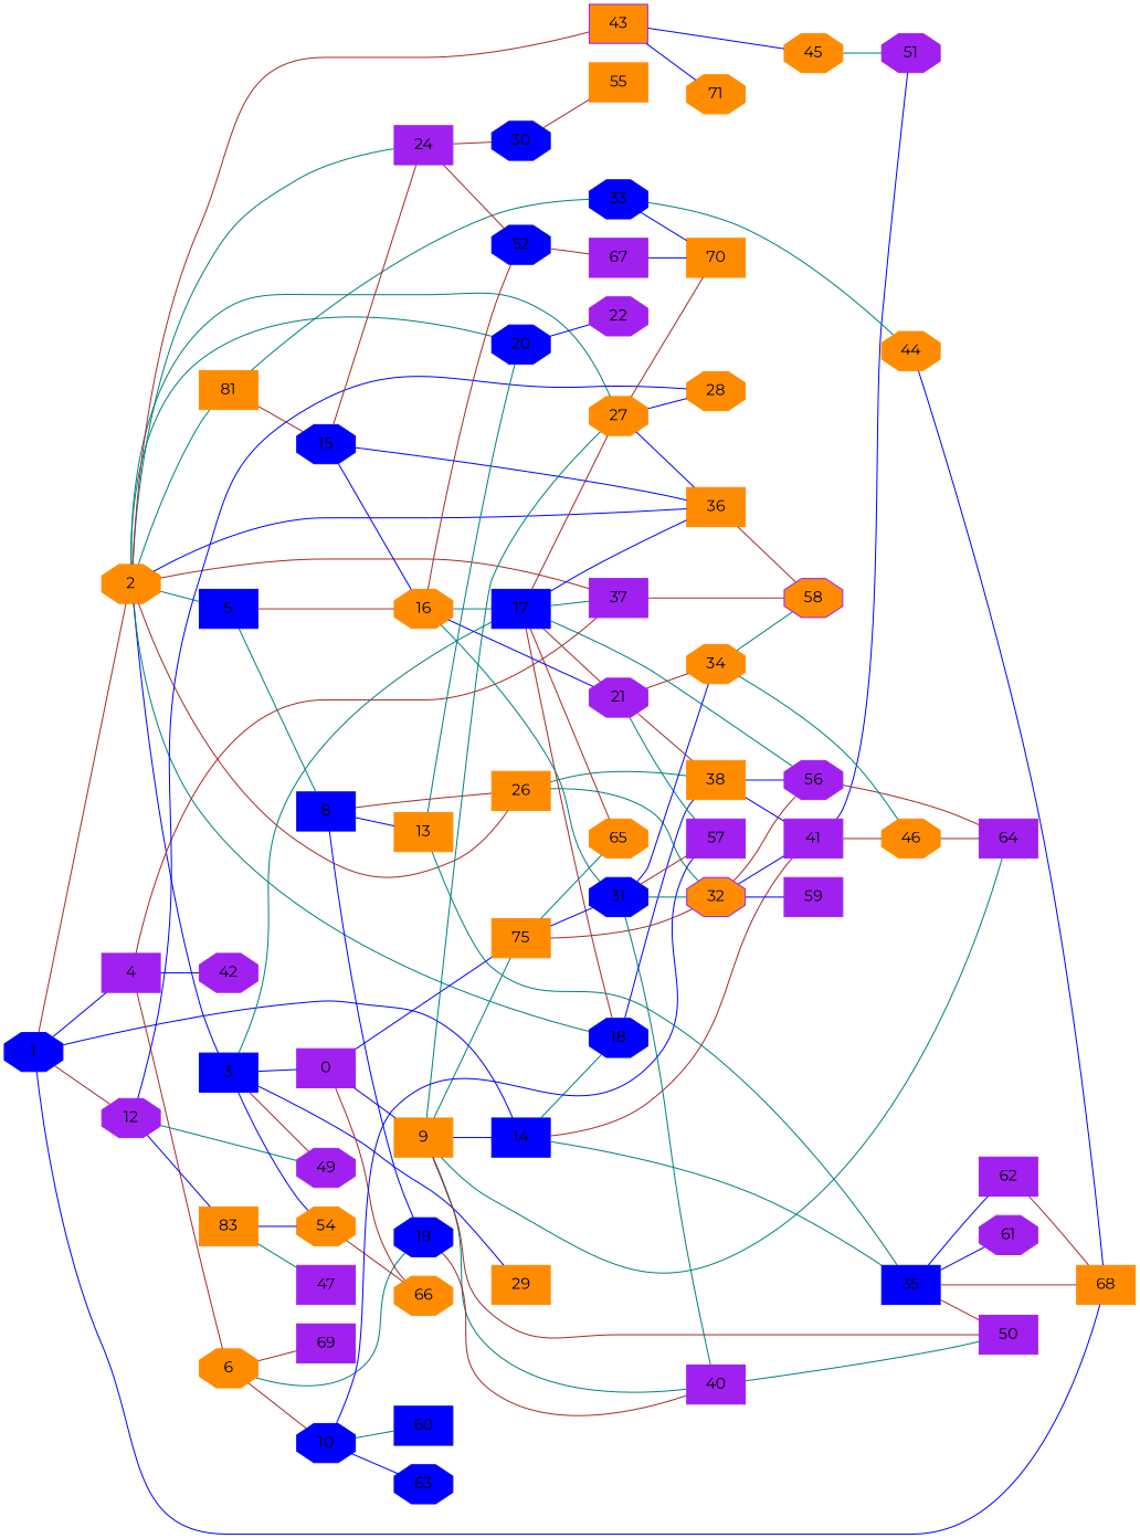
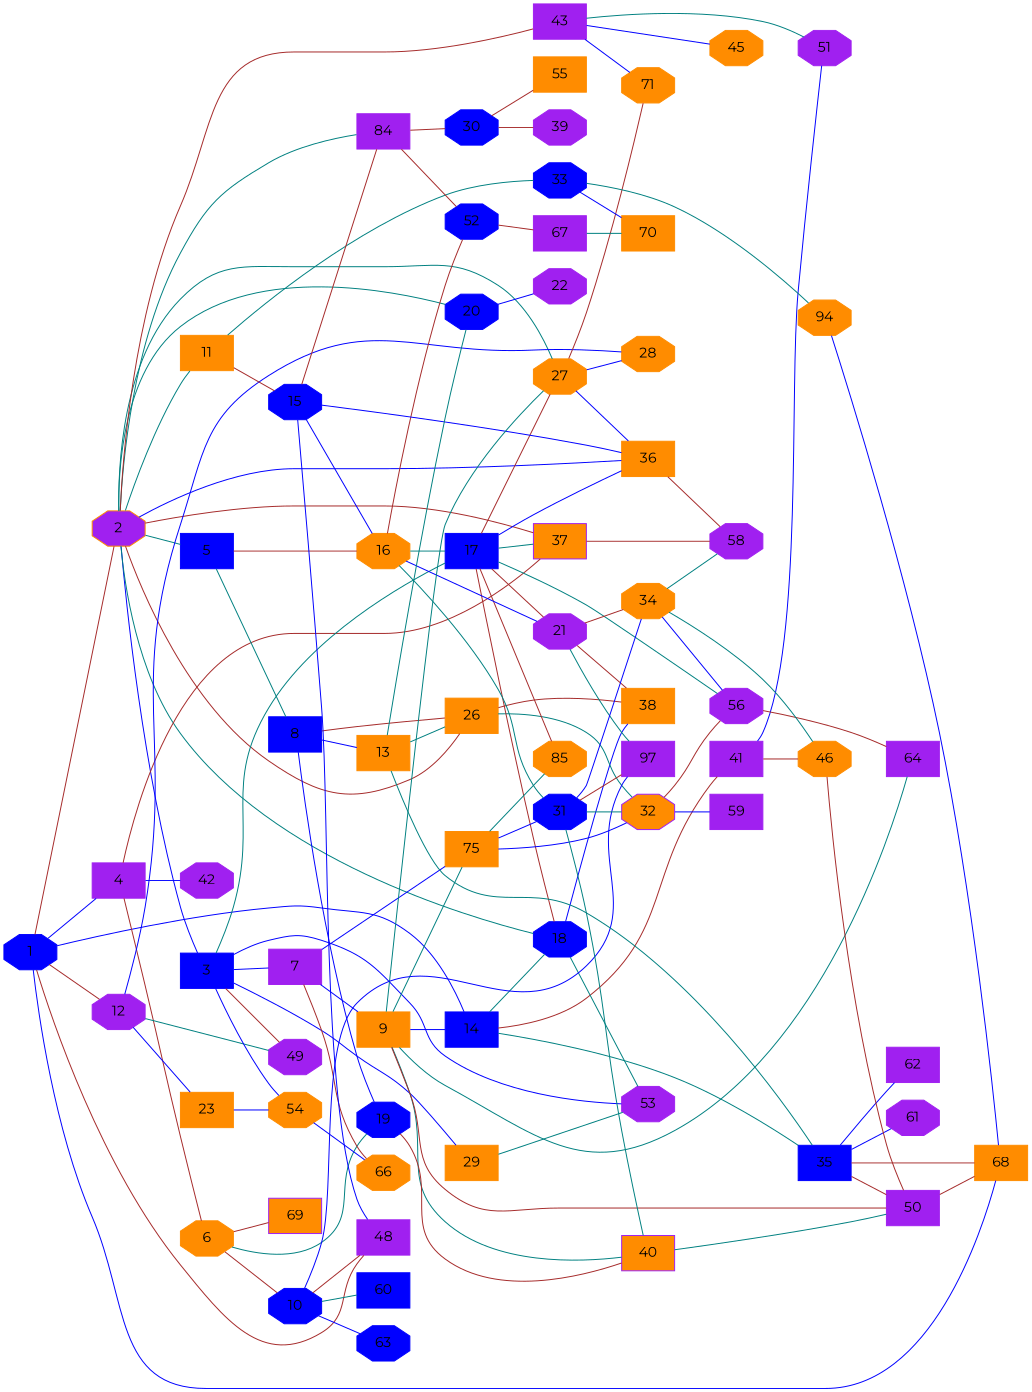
  graph {
    fontname=Montserrat
    rankdir=LR
    node [color=purple fontname=Montserrat shape=octagon style=filled]
    edge [color=brown fontname=Montserrat weight=1.0]
    1 [color=blue]
-   2 [color=darkorange]
+   2 [color=darkorange fillcolor=purple]
    4 [shape=box]
    12
    14 [color=blue shape=box]
+   48 [shape=box]
    68 [color=darkorange shape=box]
    3 [color=blue shape=box]
    5 [color=blue shape=box]
-   11 [color=darkorange shape=box label=81]
+   11 [color=darkorange shape=box]
    18 [color=blue]
    20 [color=blue]
-   24 [shape=box]
+   24 [shape=box label=84]
    26 [color=darkorange shape=box]
    27 [color=darkorange]
    36 [color=darkorange shape=box]
-   37 [shape=box]
-   43 [shape=box fillcolor=darkorange]
+   37 [shape=box fillcolor=darkorange]
+   43 [shape=box]
    6 [color=darkorange]
    42
    49
-   23 [color=darkorange shape=box label=83]
+   23 [color=darkorange shape=box]
    28 [color=darkorange]
    35 [color=blue shape=box]
    41 [shape=box]
-   7 [shape=box label=0]
+   7 [shape=box]
    17 [color=blue shape=box]
    29 [color=darkorange shape=box]
+   53
    54 [color=darkorange]
    8 [color=blue shape=box]
    16 [color=darkorange]
    15 [color=blue]
    33 [color=blue]
    38 [color=darkorange shape=box]
    22
    52 [color=blue]
    30 [color=blue]
    32 [fillcolor=darkorange]
    71 [color=darkorange]
-   58 [fillcolor=darkorange]
+   58
    51
    45 [color=darkorange]
    9 [color=darkorange shape=box]
    n45 [color=darkorange label=75 shape=box]
    66 [color=darkorange]
    21
    56
-   65 [color=darkorange]
+   65 [color=darkorange label=85]
    10 [color=blue]
    19 [color=blue]
-   69 [shape=box]
+   69 [shape=box fillcolor=darkorange]
    13 [color=darkorange shape=box]
    31 [color=blue]
-   57 [shape=box]
+   57 [shape=box label=97]
    60 [color=blue shape=box]
    63 [color=blue]
-   40 [shape=box]
+   40 [shape=box fillcolor=darkorange]
    50 [shape=box]
    64 [shape=box]
-   44 [color=darkorange]
+   44 [color=darkorange label=94]
    70 [color=darkorange shape=box]
-   47 [shape=box]
    61
    62 [shape=box]
    46 [color=darkorange]
    34 [color=darkorange]
    67 [shape=box]
+   39
    55 [color=darkorange shape=box]
    59 [shape=box]
    1 -- 2
    1 -- 4 [color=blue]
    1 -- 12
    1 -- 14 [color=blue]
+   1 -- 48
    1 -- 68 [color=blue]
    2 -- 3 [color=blue]
    2 -- 5 [color=teal weight=4.0]
    2 -- 11 [color=teal]
    2 -- 18 [color=teal]
    2 -- 20 [color=teal]
    2 -- 24 [color=teal]
    2 -- 26
    2 -- 27 [color=teal]
    2 -- 36 [color=blue weight=2.0]
    2 -- 37
    2 -- 43
    4 -- 37
    4 -- 6
    4 -- 42 [color=blue]
    12 -- 49 [color=teal]
    12 -- 23 [color=blue]
    12 -- 28 [color=blue]
    14 -- 18 [color=teal]
    14 -- 35 [color=teal]
    14 -- 41
    3 -- 49
    3 -- 7 [color=blue]
    3 -- 17 [color=teal]
    3 -- 29 [color=blue]
+   3 -- 53 [color=blue]
    3 -- 54 [color=blue]
    5 -- 8 [color=teal]
    5 -- 16
    11 -- 15
    11 -- 33 [color=teal]
+   18 -- 53 [color=teal]
    18 -- 38 [color=blue]
    20 -- 22 [color=blue]
    24 -- 52
    24 -- 30
-   26 -- 38 [color=teal]
+   26 -- 38
    26 -- 32 [color=teal]
    27 -- 36 [color=blue]
    27 -- 28 [color=blue]
-   27 -- 70
+   27 -- 71
    36 -- 58
    37 -- 58
    43 -- 71 [color=blue weight=2.0]
-   45 -- 51 [color=teal]
+   43 -- 51 [color=teal]
    43 -- 45 [color=blue]
    6 -- 10
    6 -- 19 [color=teal]
    6 -- 69
    23 -- 54 [color=blue]
-   23 -- 47 [color=teal]
    35 -- 68
    35 -- 50
    35 -- 61 [color=blue]
    35 -- 62 [color=blue]
    41 -- 51 [color=blue]
    41 -- 46 [weight=2.0]
    7 -- 9 [color=blue]
    7 -- n45 [color=blue]
    7 -- 66
    17 -- 18
    17 -- 27
    17 -- 36 [color=blue]
    17 -- 37 [color=teal]
    17 -- 21
    17 -- 56 [color=teal]
    17 -- 65
-   54 -- 66
+   29 -- 53 [color=teal]
+   54 -- 66 [color=blue]
    8 -- 26
    8 -- 19 [color=blue]
    8 -- 13 [color=blue]
    16 -- 17 [color=teal]
    16 -- 52
    16 -- 21 [color=blue]
    16 -- 31 [color=teal]
+   15 -- 48 [color=blue]
    15 -- 24
    15 -- 36 [color=blue]
    15 -- 16 [color=blue]
    33 -- 44 [color=teal]
    33 -- 70 [color=blue]
-   38 -- 41 [color=blue]
-   38 -- 56 [color=blue]
+   34 -- 56 [color=blue]
    52 -- 67
+   30 -- 39
    30 -- 55
-   32 -- 41 [color=blue]
    32 -- 56 [weight=2.0]
    32 -- 59 [color=blue weight=2.0]
    9 -- 14 [color=blue]
    9 -- 27 [color=teal]
    9 -- n45 [color=teal]
    9 -- 40 [color=teal]
    9 -- 50
    9 -- 64 [color=teal]
-   n45 -- 32 [weight=2.0]
+   n45 -- 32 [color=blue weight=2.0]
    n45 -- 65 [color=teal]
    n45 -- 31 [color=blue weight=2.0]
    21 -- 38
    21 -- 57 [color=teal]
    21 -- 34
    56 -- 64
+   10 -- 48
    10 -- 57 [color=blue]
    10 -- 60 [color=teal]
    10 -- 63 [color=blue]
    19 -- 40
    13 -- 20 [color=teal]
+   13 -- 26 [color=teal]
    13 -- 35 [color=teal]
    31 -- 32 [color=teal weight=2.0]
    31 -- 57
    31 -- 40 [color=teal]
    31 -- 34 [color=blue]
    40 -- 50 [color=teal]
-   62 -- 68
+   50 -- 68
    44 -- 68 [color=blue]
-   46 -- 64
+   46 -- 50
    34 -- 58 [color=teal]
    34 -- 46 [color=teal]
-   67 -- 70 [color=blue]
+   67 -- 70 [color=teal]
  }
